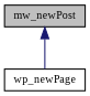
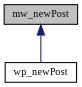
  digraph {
    rankdir=TB
    fontname="Liberation Serif"
    node [color=black fontname="Liberation Serif" fontsize=10 shape=record style=filled]
    n1 [fillcolor=grey75 fontcolor=black height=0.2 label=mw_newPost width=0.4]
-   n2 [fillcolor=white height=0.2 label=wp_newPage width=0.4]
+   n2 [fillcolor=white height=0.2 label=wp_newPost width=0.4]
    n1 -> n2 [color=midnightblue dir=back fontname="Liberation Serif" fontsize=10 labelfontname=Helvetica labelfontsize=10 style=solid]
  }
